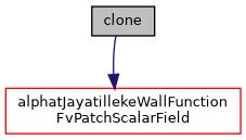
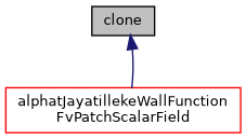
  digraph {
    rankdir=TB
    node [fontname=Helvetica fontsize=10 shape=record]
    n1 [color=black fillcolor=grey75 fontcolor=black height=0.2 label=clone style=filled width=0.4]
    n2 [color=red height=0.2 label="alphatJayatillekeWallFunction\lFvPatchScalarField" width=0.4]
-   n1 -> n2 [color=midnightblue fontname=Helvetica fontsize=10 labelfontname=Helvetica labelfontsize=10 style=solid]
+   n2 -> n1 [color=midnightblue fontname=Helvetica fontsize=10 labelfontname=Helvetica labelfontsize=10 style=solid]
  }
